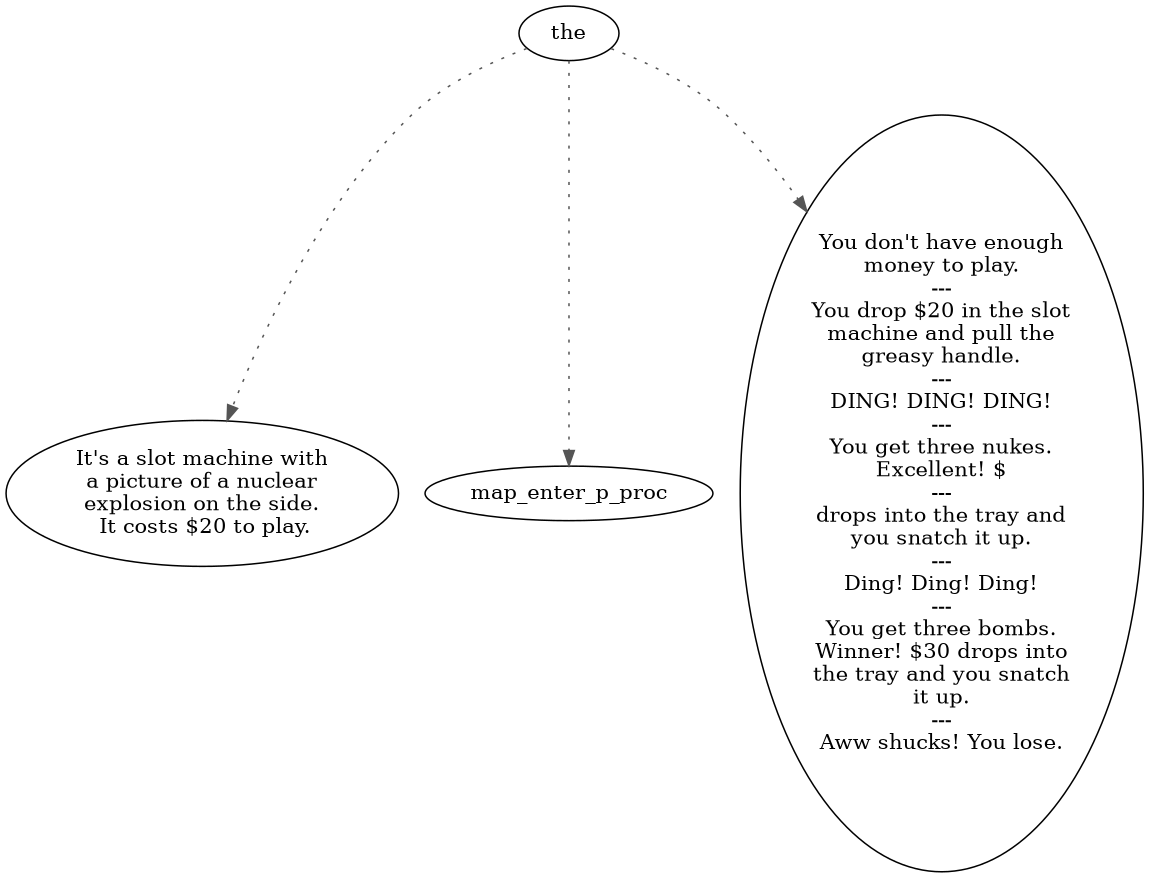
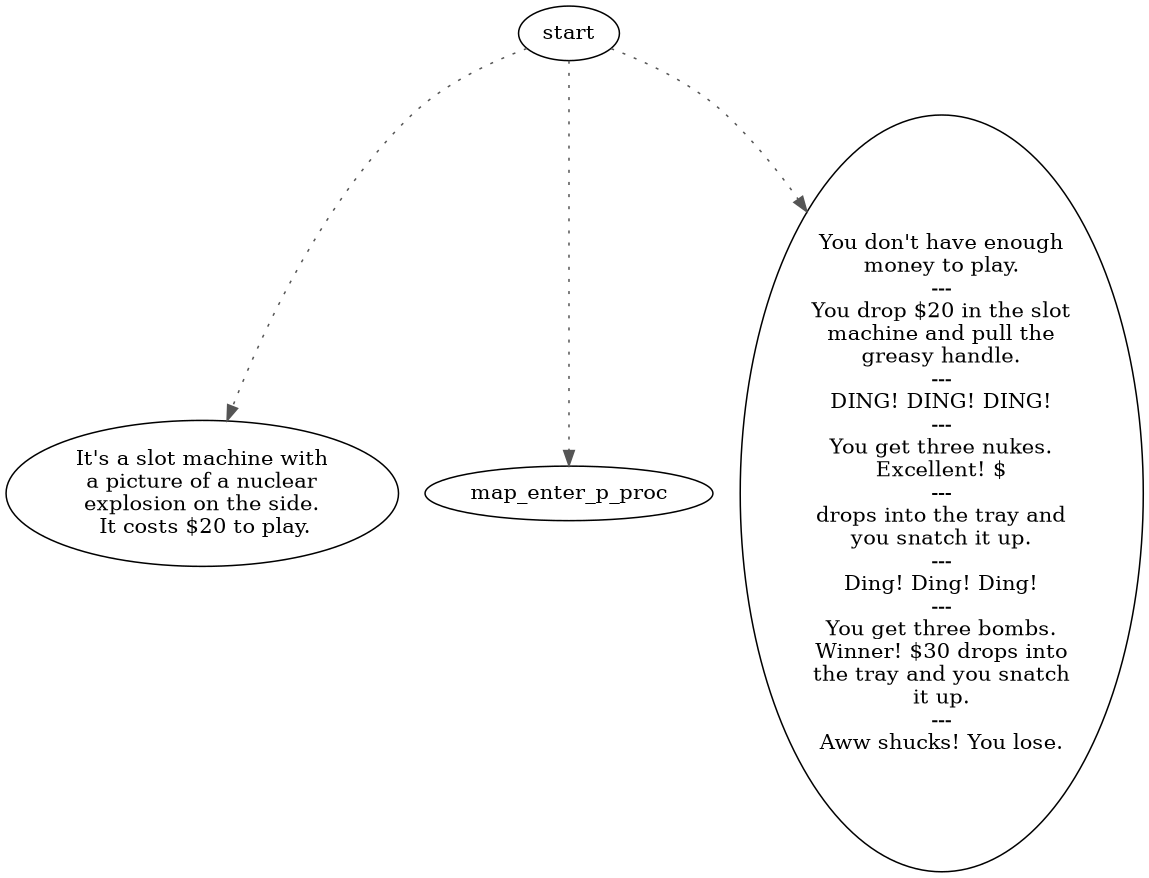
  digraph {
    node [color="#000000" fillcolor="#FFFFFF" style=filled]
    edge [color="#555555" style=dotted]
-   start [label=the]
+   start
    n2 [label="It's a slot machine with\na picture of a nuclear\nexplosion on the side.\n It costs $20 to play."]
    map_enter_p_proc
    n4 [label="You don't have enough\nmoney to play.\n---\nYou drop $20 in the slot\nmachine and pull the\ngreasy handle.\n---\nDING! DING! DING!\n---\nYou get three nukes.\nExcellent! $\n---\ndrops into the tray and\nyou snatch it up.\n---\nDing! Ding! Ding!\n---\nYou get three bombs.\nWinner! $30 drops into\nthe tray and you snatch\nit up.\n---\nAww shucks! You lose."]
    start -> n2
    start -> map_enter_p_proc
    start -> n4
  }
